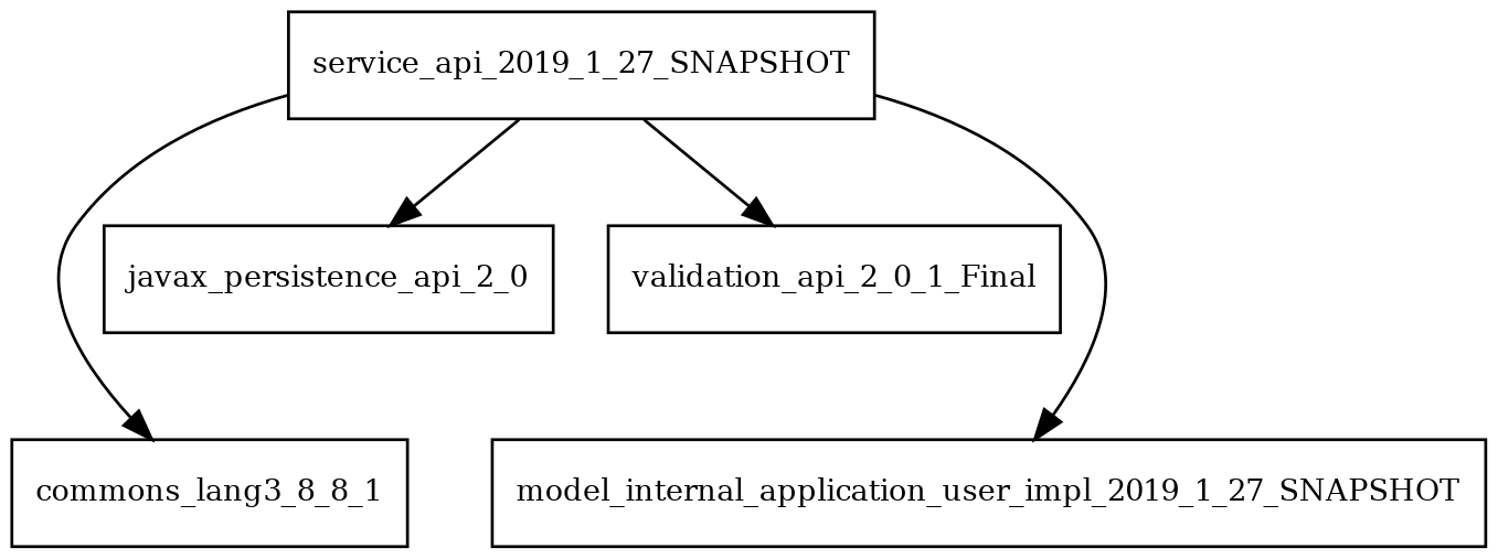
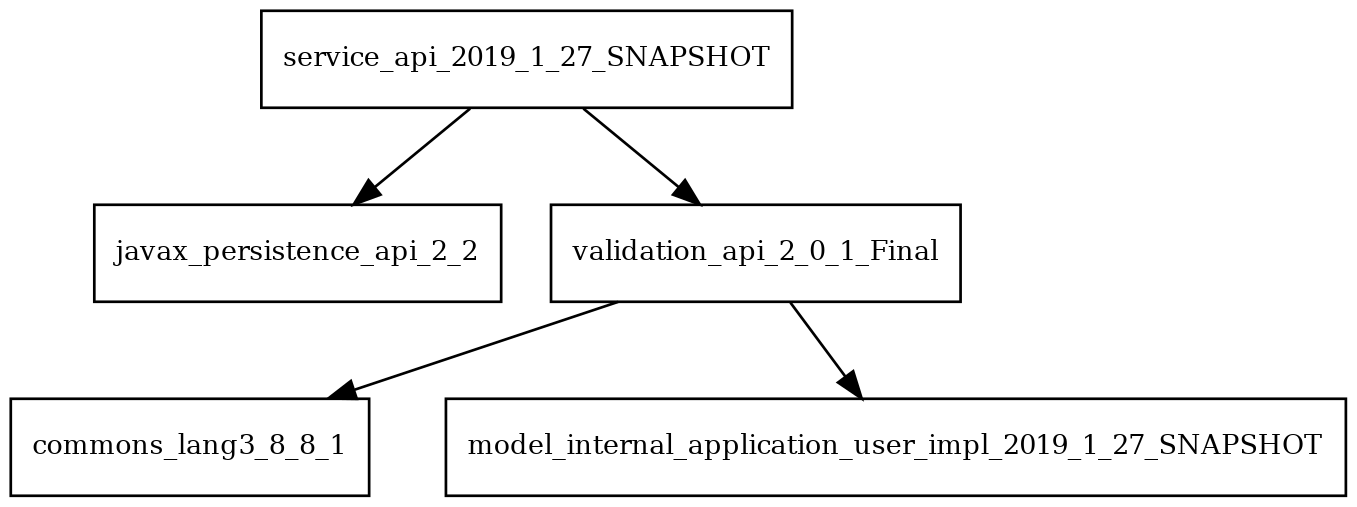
  digraph {
    node [fontsize=10.0 shape=box]
    n1 [label=commons_lang3_8_8_1]
    service_api_2019_1_27_SNAPSHOT
-   javax_persistence_api_2_2 [label=javax_persistence_api_2_0]
+   javax_persistence_api_2_2
    model_internal_application_user_impl_2019_1_27_SNAPSHOT
    validation_api_2_0_1_Final
-   service_api_2019_1_27_SNAPSHOT -> n1
+   validation_api_2_0_1_Final -> n1
    service_api_2019_1_27_SNAPSHOT -> javax_persistence_api_2_2
-   service_api_2019_1_27_SNAPSHOT -> model_internal_application_user_impl_2019_1_27_SNAPSHOT
+   validation_api_2_0_1_Final -> model_internal_application_user_impl_2019_1_27_SNAPSHOT
    service_api_2019_1_27_SNAPSHOT -> validation_api_2_0_1_Final
  }
